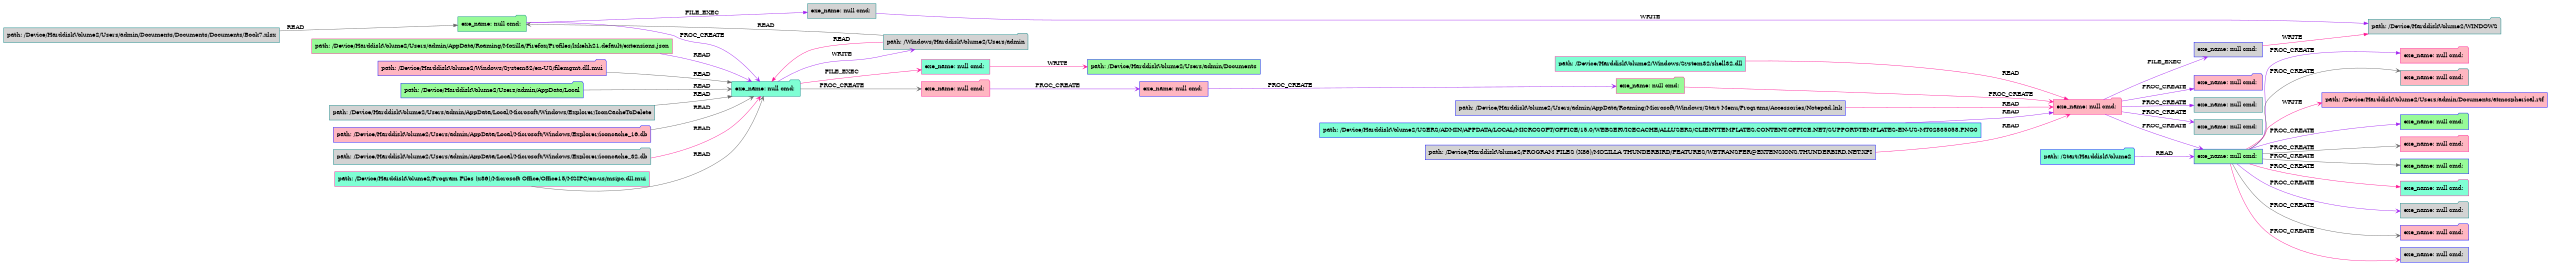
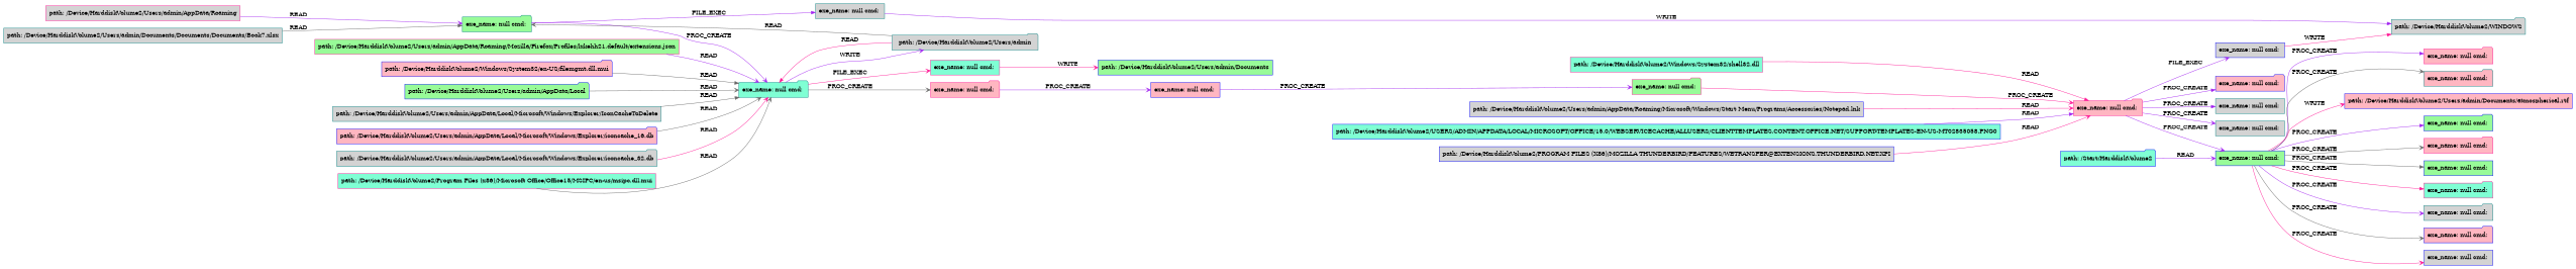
  digraph {
    rankdir=LR
    node [color=blue fillcolor=lightgrey shape=folder style="solid,filled"]
    edge [arrowhead=vee color=purple]
    n1 [color=teal fillcolor=palegreen label="exe_name: null cmd: "]
    n2 [color=teal label="exe_name: null cmd: " shape=box]
    n3 [color=teal fillcolor=aquamarine label="exe_name: null cmd: "]
    n4 [color=teal label="path: /Device/HarddiskVolume2/WINDOWS" style=filled]
    n5 [color=deeppink fillcolor=aquamarine label="exe_name: null cmd: " shape=box]
-   n6 [color=teal label="path: /Windows/HarddiskVolume2/Users/admin" style=filled]
+   n6 [color=teal label="path: /Device/HarddiskVolume2/Users/admin" style=filled]
    n7 [color=deeppink fillcolor=lightpink label="exe_name: null cmd: "]
    n8 [fillcolor=palegreen label="path: /Device/HarddiskVolume2/Users/admin/Documents" shape=box style=filled]
    n9 [fillcolor=lightpink label="exe_name: null cmd: " shape=box]
    n10 [color=deeppink fillcolor=lightpink label="exe_name: null cmd: "]
    n11 [label="exe_name: null cmd: " shape=box]
    n12 [fillcolor=lightpink label="exe_name: null cmd: "]
    n13 [color=teal label="exe_name: null cmd: " shape=box]
    n14 [fillcolor=palegreen label="exe_name: null cmd: " shape=box]
    n15 [color=teal label="exe_name: null cmd: " shape=box]
    n16 [fillcolor=palegreen label="exe_name: null cmd: "]
    n17 [color=deeppink fillcolor=lightpink label="exe_name: null cmd: "]
    n18 [fillcolor=palegreen label="exe_name: null cmd: " shape=box]
    n19 [color=deeppink fillcolor=aquamarine label="exe_name: null cmd: "]
    n20 [color=teal label="exe_name: null cmd: "]
    n21 [fillcolor=lightpink label="exe_name: null cmd: "]
    n22 [label="exe_name: null cmd: " shape=box]
    n23 [color=deeppink fillcolor=lightpink label="exe_name: null cmd: "]
    n24 [color=teal fillcolor=lightpink label="exe_name: null cmd: "]
    n25 [fillcolor=lightpink label="path: /Device/HarddiskVolume2/Users/admin/Documents/atmospherical.rtf" shape=box style=filled]
+   n26 [color=deeppink label="path: /Device/HarddiskVolume2/Users/admin/AppData/Roaming" shape=box style=filled]
    n27 [fillcolor=lightpink label="path: /Device/HarddiskVolume2/Windows/System32/en-US/filemgmt.dll.mui" style=filled]
    n28 [fillcolor=palegreen label="path: /Device/HarddiskVolume2/Users/admin/AppData/Local" style=filled]
    n29 [color=teal label="path: /Device/HarddiskVolume2/Users/admin/AppData/Local/Microsoft/Windows/Explorer/IconCacheToDelete" shape=box style=filled]
    n30 [fillcolor=lightpink label="path: /Device/HarddiskVolume2/Users/admin/AppData/Local/Microsoft/Windows/Explorer/iconcache_16.db" style=filled]
    n31 [color=teal label="path: /Device/HarddiskVolume2/Users/admin/AppData/Local/Microsoft/Windows/Explorer/iconcache_32.db" style=filled]
    n32 [color=deeppink fillcolor=palegreen label="exe_name: null cmd: "]
    n33 [label="path: /Device/HarddiskVolume2/Users/admin/AppData/Roaming/Microsoft/Windows/Start Menu/Programs/Accessories/Notepad.lnk" shape=box style=filled]
    n34 [fillcolor=aquamarine label="path: /Device/HarddiskVolume2/USERS/ADMIN/APPDATA/LOCAL/MICROSOFT/OFFICE/15.0/WEBSERVICECACHE/ALLUSERS/CLIENTTEMPLATES.CONTENT.OFFICE.NET/SUPPORT-TEMPLATES-EN-US-MT02835058.PNG0" shape=box style=filled]
    n35 [color=deeppink fillcolor=aquamarine label="path: /Device/HarddiskVolume2/Program Files (x86)/Microsoft Office/Office15/MSIPC/en-us/msipc.dll.mui" shape=box style=filled]
    n36 [label="path: /Device/HarddiskVolume2/PROGRAM FILES (X86)/MOZILLA THUNDERBIRD/FEATURES/WETRANSFER@EXTENSIONS.THUNDERBIRD.NET.XPI" shape=box style=filled]
    n37 [color=teal label="path: /Device/HarddiskVolume2/Users/admin/Documents/Documents/Documents/Book7.xlsx" shape=box style=filled]
    n38 [color=deeppink fillcolor=palegreen label="path: /Device/HarddiskVolume2/Users/admin/AppData/Roaming/Mozilla/Firefox/Profiles/lxkehh21.default/extensions.json" shape=box style=filled]
    n39 [color=deeppink fillcolor=aquamarine label="path: /Device/HarddiskVolume2/Windows/System32/shell32.dll" shape=box style=filled]
    n40 [fillcolor=aquamarine label="path: /Start/HarddiskVolume2" style=filled]
    n1 -> n2 [arrowhead=normal label=FILE_EXEC]
    n1 -> n3 [label=PROC_CREATE]
    n2 -> n4 [arrowhead=normal label=WRITE]
    n3 -> n5 [color=deeppink label=FILE_EXEC]
    n3 -> n6 [label=WRITE]
    n3 -> n7 [color=gray40 label=PROC_CREATE]
    n5 -> n8 [color=deeppink label=WRITE]
    n6 -> n1 [color=gray40 label=READ]
    n6 -> n3 [arrowhead=normal color=deeppink label=READ]
    n7 -> n9 [label=PROC_CREATE]
    n9 -> n32 [label=PROC_CREATE]
    n10 -> n11 [label=FILE_EXEC]
    n10 -> n12 [arrowhead=normal label=PROC_CREATE]
    n10 -> n13 [arrowhead=normal label=PROC_CREATE]
    n10 -> n14 [label=PROC_CREATE]
    n10 -> n15 [label=PROC_CREATE]
    n11 -> n4 [arrowhead=normal color=deeppink label=WRITE]
    n14 -> n16 [arrowhead=normal label=PROC_CREATE]
    n14 -> n17 [color=gray40 label=PROC_CREATE]
    n14 -> n18 [arrowhead=normal color=gray40 label=PROC_CREATE]
    n14 -> n19 [arrowhead=normal color=deeppink label=PROC_CREATE]
    n14 -> n20 [label=PROC_CREATE]
    n14 -> n21 [color=gray40 label=PROC_CREATE]
    n14 -> n22 [color=deeppink label=PROC_CREATE]
    n14 -> n23 [arrowhead=normal label=PROC_CREATE]
    n14 -> n24 [color=gray40 label=PROC_CREATE]
    n14 -> n25 [color=deeppink label=WRITE]
+   n26 -> n1 [label=READ]
    n27 -> n3 [arrowhead=normal color=gray40 label=READ]
    n28 -> n3 [color=gray40 label=READ]
    n29 -> n3 [arrowhead=normal color=gray40 label=READ]
    n30 -> n3 [color=gray40 label=READ]
    n31 -> n3 [color=deeppink label=READ]
    n32 -> n10 [color=deeppink label=PROC_CREATE]
    n33 -> n10 [color=deeppink label=READ]
    n34 -> n10 [arrowhead=normal label=READ]
    n35 -> n3 [color=gray40 label=READ]
    n36 -> n10 [color=deeppink label=READ]
    n37 -> n1 [arrowhead=normal color=gray40 label=READ]
    n38 -> n3 [label=READ]
    n39 -> n10 [arrowhead=normal color=deeppink label=READ]
    n40 -> n14 [label=READ]
  }
